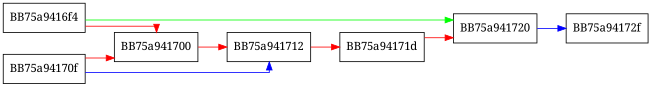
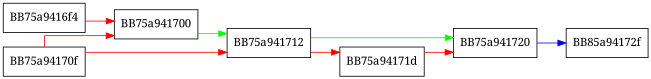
  digraph {
    fontname="Noto Serif"
    rankdir=LR
    splines=ortho
    node [fontname="Noto Serif" shape=box]
    edge [color=red fontname="Noto Serif"]
    BB75a9416f4
    BB75a941700
    BB75a941712
    BB75a941720
    BB75a94171d
    BB75a94170f
-   BB75a94172f
+   BB75a94172f [label=BB85a94172f]
    BB75a9416f4 -> BB75a941700
-   BB75a941700 -> BB75a941712
-   BB75a9416f4 -> BB75a941720 [color=green]
+   BB75a941700 -> BB75a941712 [color=green]
+   BB75a941712 -> BB75a941720 [color=green]
    BB75a941712 -> BB75a94171d
    BB75a941720 -> BB75a94172f [color=blue]
    BB75a94171d -> BB75a941720
    BB75a94170f -> BB75a941700
-   BB75a94170f -> BB75a941712 [color=blue]
+   BB75a94170f -> BB75a941712
  }
